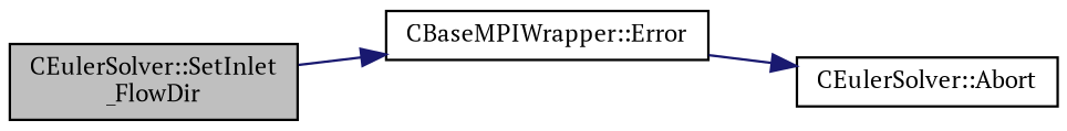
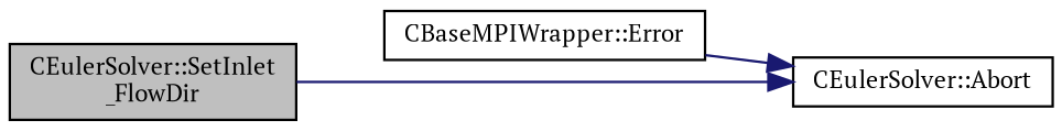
  digraph {
    fontname="PT Serif"
    rankdir=LR
    node [color=black fillcolor=white fontname="PT Serif" fontsize=10 shape=record style=filled]
    edge [color=midnightblue fontname="PT Serif" fontsize=10 labelfontname=Helvetica labelfontsize=10 style=solid]
    n1 [fillcolor=grey75 fontcolor=black height=0.2 label="CEulerSolver::SetInlet\l_FlowDir" width=0.4]
    n2 [height=0.2 label="CBaseMPIWrapper::Error" width=0.4]
    n3 [height=0.2 label="CEulerSolver::Abort" width=0.4]
-   n1 -> n2
+   n1 -> n3
    n2 -> n3
  }
